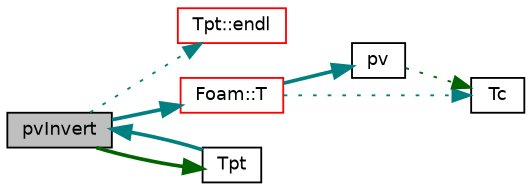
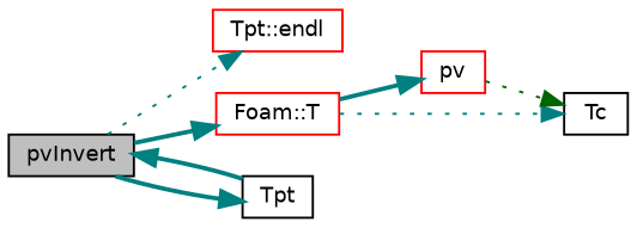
  digraph {
    rankdir=LR
    node [color=black fontname=Helvetica fontsize=10 shape=record]
    edge [color=teal fontname=Helvetica fontsize=10 labelfontname=Helvetica labelfontsize=10 style=bold]
    n1 [fillcolor=grey75 fontcolor=black height=0.2 label=pvInvert style=filled width=0.4]
    n2 [color=red height=0.2 label="Tpt::endl" width=0.4]
    n3 [color=red height=0.2 label="Foam::T" width=0.4]
    n4 [height=0.2 label=Tpt width=0.4]
-   n5 [height=0.2 label=pv width=0.4]
+   n5 [color=red height=0.2 label=pv width=0.4]
    n6 [height=0.2 label=Tc width=0.4]
    n1 -> n2 [style=dotted]
    n1 -> n3
-   n1 -> n4 [color=darkgreen]
+   n1 -> n4
    n3 -> n5
    n3 -> n6 [style=dotted]
    n4 -> n1
    n5 -> n6 [color=darkgreen style=dotted]
  }
